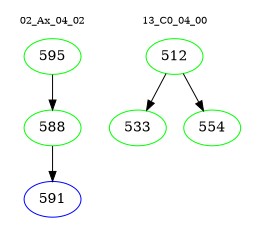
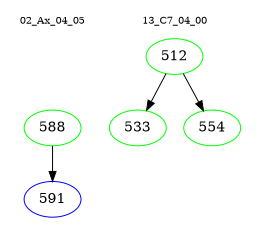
  digraph {
    node [color=green]
    edge [color=black]
-   n1 [label=595]
    n2 [label=588]
    n3 [color=blue label=591]
    n4 [label=533]
    n5 [label=512]
    n6 [label=554]
    subgraph cluster_1 {
      color=white
      fontsize=10
-     label="02_Ax_04_02"
-     n1
+     label="02_Ax_04_05"
      n2
      n3
    }
    subgraph cluster_2 {
      color=white
      fontsize=10
-     label="13_C0_04_00"
+     label="13_C7_04_00"
      n4
      n5
      n6
    }
-   n1 -> n2
    n2 -> n3
    n5 -> n4
    n5 -> n6
  }
